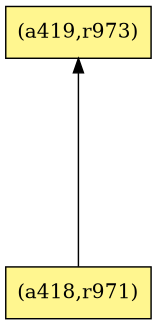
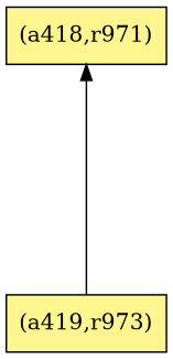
  digraph {
    rankdir=BT
    ranksep=2.0
    node [fillcolor=khaki1 shape=record style=filled]
    n1 [label="{(a419,r973)}"]
    n2 [label="{(a418,r971)}"]
-   n2 -> n1
+   n1 -> n2
  }
